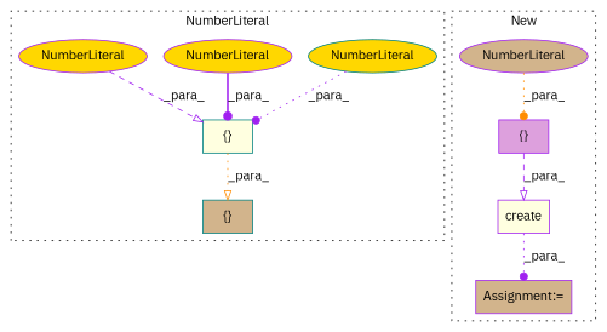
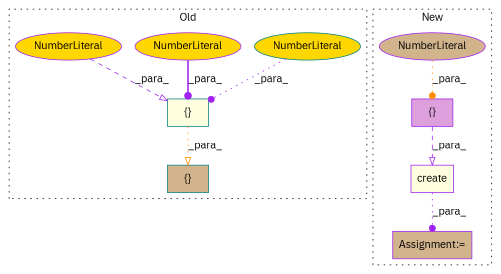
  digraph {
    fontname="IBM Plex Sans"
    node [a=34 l=1 shape=box style=filled fillcolor=gold color=purple fontname="IBM Plex Sans"]
    edge [color=purple style=dotted arrowhead=dot fontname="IBM Plex Sans"]
    n1 [a=4 l="1,1" label="{}" s="11747,11753" fillcolor=lightyellow color=teal]
    n2 [label=NumberLiteral s=11752 shape=ellipse color=teal]
    n3 [label=NumberLiteral s=11750 shape=ellipse]
    n4 [label=NumberLiteral s=11748 shape=ellipse]
    n5 [a=4 l="1,1" label="{}" s="11727,11755" fillcolor=tan color=teal]
    n6 [a=32 l="7,1" label=create s="11539,11569" fillcolor=lightyellow]
    n7 [a=7 label="Assignment:=" s=11533 fillcolor=tan]
    n8 [a=4 l="1,1" label="{}" s="11566,11568" fillcolor=plum]
    n9 [label=NumberLiteral s=11567 shape=ellipse fillcolor=tan]
    subgraph cluster_1 {
-     label=NumberLiteral
+     label=Old
      style=dotted
      n1
      n2
      n3
      n4
      n5
    }
    subgraph cluster_2 {
      label=New
      style=dotted
      n6
      n7
      n8
      n9
    }
    n1 -> n5 [label=_para_ color=darkorange arrowhead=onormal]
    n2 -> n1 [label=_para_]
    n3 -> n1 [label=_para_ style=bold]
    n4 -> n1 [label=_para_ style=dashed arrowhead=onormal]
    n6 -> n7 [label=_para_]
    n8 -> n6 [label=_para_ style=dashed arrowhead=onormal]
    n9 -> n8 [label=_para_ color=darkorange]
  }
